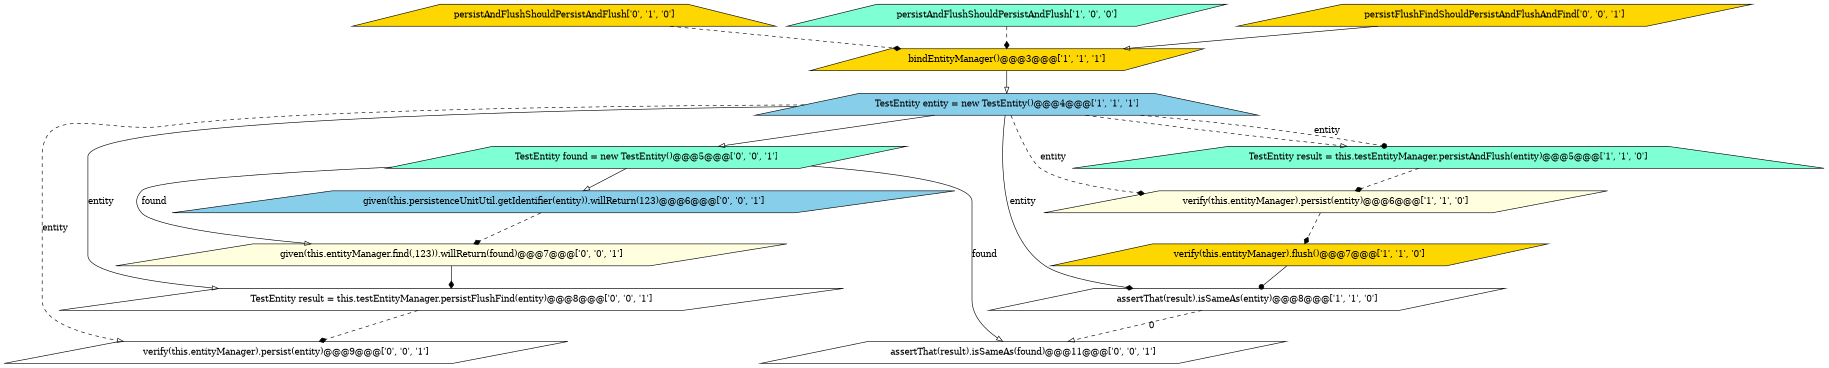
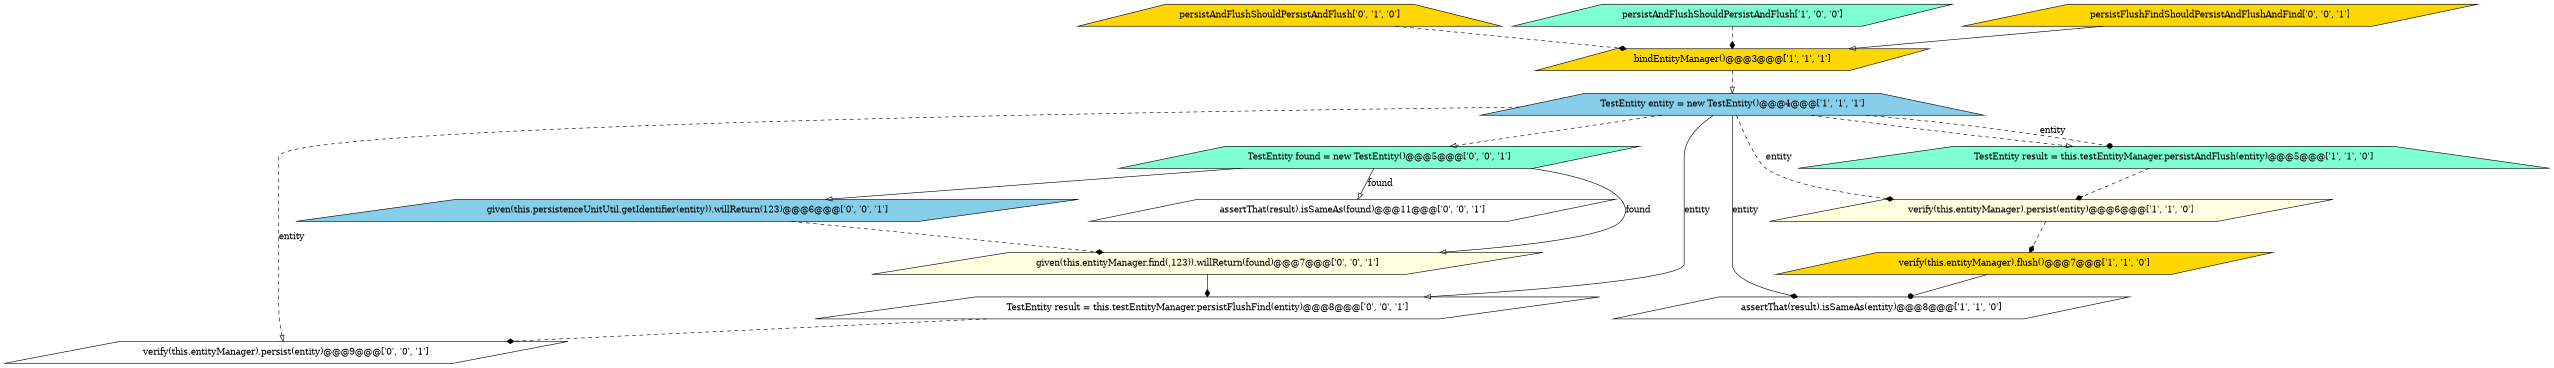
  digraph {
    node [fillcolor=white shape=parallelogram style=filled]
    edge [arrowhead=onormal style=dashed]
    n1 [label="TestEntity result = this.testEntityManager.persistFlushFind(entity)@@@8@@@['0', '0', '1']"]
    n2 [label="verify(this.entityManager).persist(entity)@@@9@@@['0', '0', '1']"]
    n3 [fillcolor=skyblue label="given(this.persistenceUnitUtil.getIdentifier(entity)).willReturn(123)@@@6@@@['0', '0', '1']"]
    n4 [fillcolor=lightyellow label="given(this.entityManager.find(,123)).willReturn(found)@@@7@@@['0', '0', '1']"]
    n5 [fillcolor=skyblue label="TestEntity entity = new TestEntity()@@@4@@@['1', '1', '1']" shape=trapezium]
    n6 [fillcolor=lightyellow label="verify(this.entityManager).persist(entity)@@@6@@@['1', '1', '0']"]
    n7 [fillcolor=aquamarine label="TestEntity found = new TestEntity()@@@5@@@['0', '0', '1']"]
    n8 [fillcolor=aquamarine label="TestEntity result = this.testEntityManager.persistAndFlush(entity)@@@5@@@['1', '1', '0']" shape=trapezium]
    n9 [label="assertThat(result).isSameAs(entity)@@@8@@@['1', '1', '0']"]
    n10 [fillcolor=gold label="verify(this.entityManager).flush()@@@7@@@['1', '1', '0']"]
    n11 [label="assertThat(result).isSameAs(found)@@@11@@@['0', '0', '1']"]
    n12 [fillcolor=gold label="persistAndFlushShouldPersistAndFlush['0', '1', '0']" shape=trapezium]
    n13 [fillcolor=gold label="bindEntityManager()@@@3@@@['1', '1', '1']"]
    n14 [fillcolor=aquamarine label="persistAndFlushShouldPersistAndFlush['1', '0', '0']"]
    n15 [fillcolor=gold label="persistFlushFindShouldPersistAndFlushAndFind['0', '0', '1']"]
    n1 -> n2 [arrowhead=diamond]
    n3 -> n4 [arrowhead=diamond]
    n4 -> n1 [arrowhead=diamond style=solid]
    n5 -> n1 [label=entity style=solid]
    n5 -> n2 [label=entity]
    n5 -> n6 [arrowhead=diamond label=entity]
-   n5 -> n7 [style=solid]
+   n5 -> n7
    n5 -> n8 [arrowhead=dot label=entity]
    n5 -> n8
    n5 -> n9 [arrowhead=diamond label=entity style=solid]
    n6 -> n10 [arrowhead=diamond]
    n7 -> n3 [style=solid]
    n7 -> n4 [label=found style=solid]
    n7 -> n11 [label=found style=solid]
    n8 -> n6 [arrowhead=diamond]
-   n9 -> n11 [label=0]
    n10 -> n9 [arrowhead=dot style=solid]
    n12 -> n13 [arrowhead=diamond]
-   n13 -> n5 [style=solid]
+   n13 -> n5
    n14 -> n13 [arrowhead=diamond]
    n15 -> n13 [style=solid]
  }
